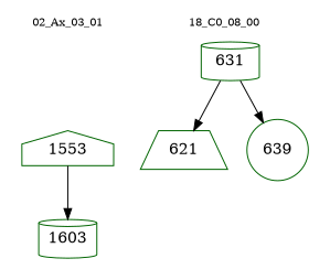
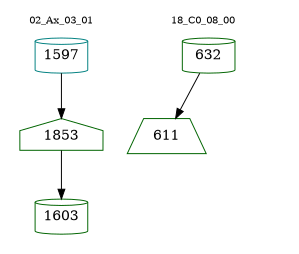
  digraph {
    node [color=darkgreen shape=cylinder]
    edge [arrowhead=normal color=black]
-   n2 [label=1553 shape=house]
+   n1 [color=teal label=1597]
+   n2 [label=1853 shape=house]
    n3 [label=1603]
-   n4 [label=631]
-   n5 [label=621 shape=trapezium]
-   n6 [label=639 shape=circle]
+   n4 [label=632]
+   n5 [label=611 shape=trapezium]
    subgraph cluster_1 {
      color=white
      fontsize=10
      label="02_Ax_03_01"
+     n1
      n2
      n3
    }
    subgraph cluster_2 {
      color=white
      fontsize=10
      label="18_C0_08_00"
      n4
      n5
-     n6
    }
+   n1 -> n2
    n2 -> n3
    n4 -> n5
-   n4 -> n6
  }
